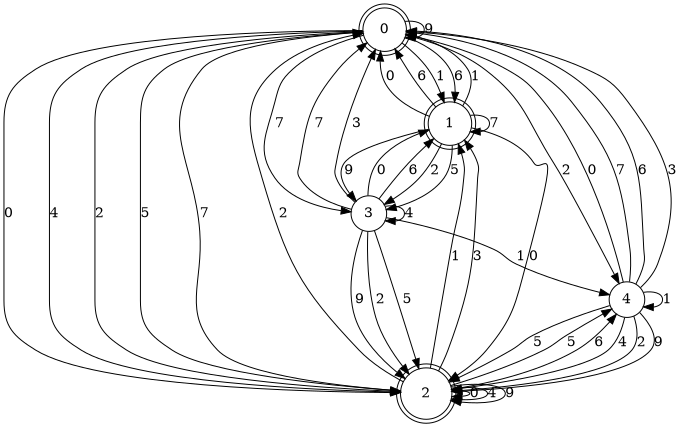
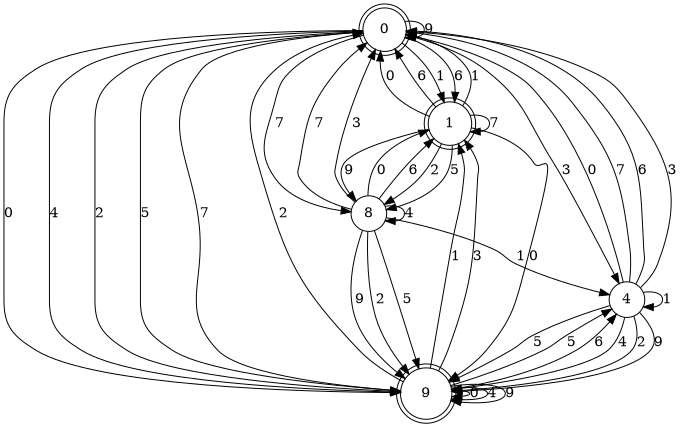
  digraph {
    fontname="DejaVu Serif"
    node [fontname="DejaVu Serif" shape=doublecircle]
    edge [fontname="DejaVu Serif"]
    n1 [label=0]
    n2 [label=1]
-   n3 [label=2]
-   n4 [label=3 shape=circle]
+   n3 [label=9]
+   n4 [label=8 shape=circle]
    n5 [label=4 shape=circle]
    n1 -> n1 [label=9]
    n1 -> n2 [label=1]
    n1 -> n2 [label=6]
    n1 -> n3 [label=0]
    n1 -> n3 [label=4]
    n1 -> n3 [label=2]
    n1 -> n3 [label=5]
    n1 -> n4 [label=7]
-   n1 -> n5 [label=2]
+   n1 -> n5 [label=3]
    n2 -> n1 [label=1]
    n2 -> n1 [label=0]
    n2 -> n1 [label=6]
    n2 -> n2 [label=7]
    n2 -> n3 [label=0]
    n2 -> n4 [label=2]
    n2 -> n4 [label=5]
    n2 -> n4 [label=9]
    n3 -> n1 [label=7]
    n3 -> n1 [label=2]
    n3 -> n2 [label=1]
    n3 -> n2 [label=3]
    n3 -> n3 [label=0]
    n3 -> n3 [label=4]
    n3 -> n3 [label=9]
    n3 -> n5 [label=5]
    n3 -> n5 [label=6]
    n4 -> n1 [label=7]
    n4 -> n1 [label=3]
    n4 -> n2 [label=0]
    n4 -> n2 [label=6]
    n4 -> n3 [label=2]
    n4 -> n3 [label=5]
    n4 -> n3 [label=9]
    n4 -> n4 [label=4]
    n4 -> n5 [label=1]
    n5 -> n1 [label=0]
    n5 -> n1 [label=7]
    n5 -> n1 [label=6]
    n5 -> n1 [label=3]
    n5 -> n3 [label=4]
    n5 -> n3 [label=2]
    n5 -> n3 [label=5]
    n5 -> n3 [label=9]
    n5 -> n5 [label=1]
  }
